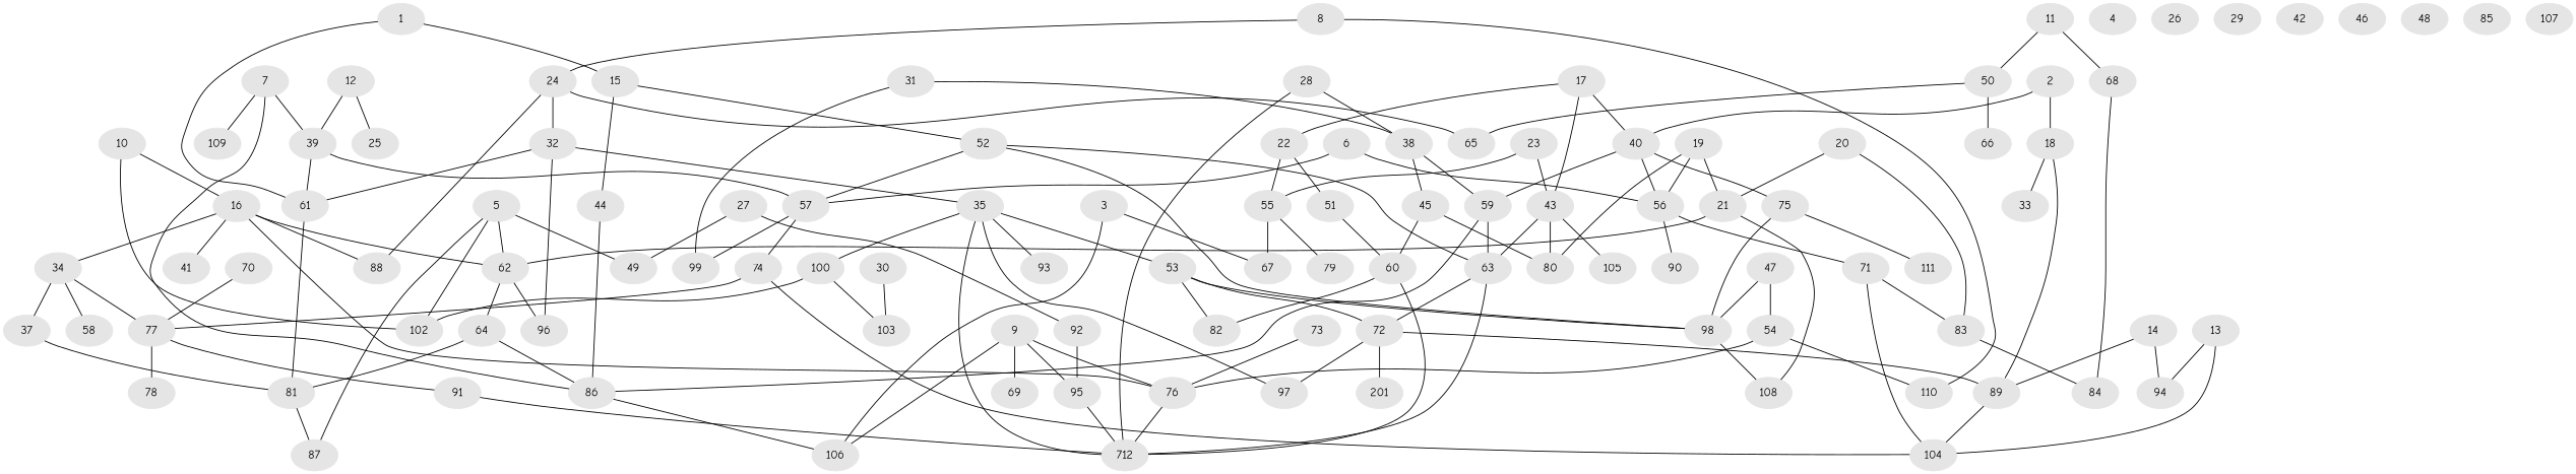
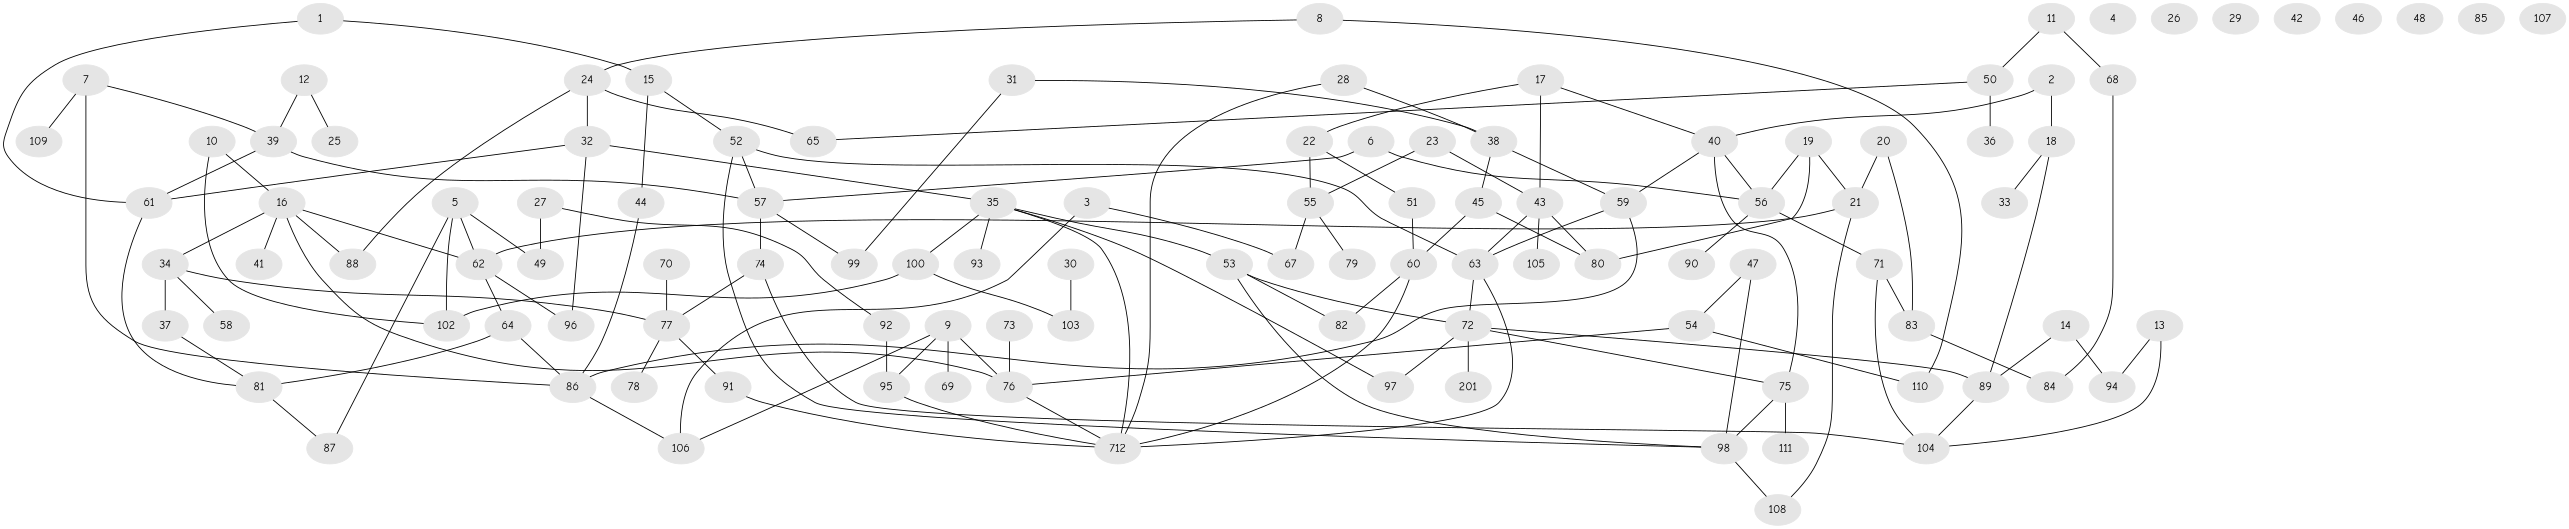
  graph {
    fontname="Comic Neue"
    node [color=gray90 fontname="Comic Neue" style=filled]
    edge [fontname="Comic Neue"]
    1
    15
    61
    44
    52
    81
    2
    18
    40
    89
    33
    56
    59
    75
    3
    67
    106
    4
    5
    49
    62
    87
    102
    96
    64
    6
    57
    71
    90
    99
    74
    7
    39
    86
    109
    8
    24
    110
    88
    32
    65
    9
    69
    76
    95
    n46 [label=712]
    100
    103
    10
    16
    34
    41
    11
    50
    68
-   66
+   66 [label=36]
    84
    12
    25
    13
    94
    104
    14
    63
    98
    37
    58
    77
    17
    22
    43
    51
    55
    80
    105
    19
    21
    108
    20
    83
    60
    79
    23
    35
    26
    27
    92
    28
    38
    45
    29
    30
    31
    53
    93
    97
    78
    91
    72
    82
    111
    42
    46
    47
    54
    48
    n107 [label=201]
    70
    73
    85
    107
    1 -- 15
    1 -- 61
    15 -- 44
    15 -- 52
    61 -- 81
    44 -- 86
    52 -- 57
    52 -- 63
    52 -- 98
    81 -- 87
    2 -- 18
    2 -- 40
    18 -- 89
    18 -- 33
    40 -- 56
    40 -- 59
    40 -- 75
    89 -- 104
    56 -- 71
    56 -- 90
    59 -- 86
    59 -- 63
    75 -- 98
    75 -- 111
    3 -- 67
    3 -- 106
    5 -- 49
    5 -- 62
    5 -- 87
    5 -- 102
    62 -- 96
    62 -- 64
    64 -- 81
    64 -- 86
    6 -- 56
    6 -- 57
    57 -- 99
    57 -- 74
    71 -- 104
    71 -- 83
    74 -- 104
    74 -- 77
    7 -- 39
    7 -- 86
    7 -- 109
    39 -- 61
    39 -- 57
    86 -- 106
    8 -- 24
    8 -- 110
    24 -- 88
    24 -- 32
    24 -- 65
    32 -- 61
    32 -- 96
    32 -- 35
    9 -- 106
    9 -- 69
    9 -- 76
    9 -- 95
    76 -- n46
    95 -- n46
    100 -- 102
    100 -- 103
    10 -- 102
    10 -- 16
    16 -- 62
    16 -- 88
    16 -- 76
    16 -- 34
    16 -- 41
    34 -- 37
    34 -- 58
    34 -- 77
    11 -- 50
    11 -- 68
    50 -- 65
    50 -- 66
    68 -- 84
    12 -- 39
    12 -- 25
    13 -- 94
    13 -- 104
    14 -- 89
    14 -- 94
    63 -- n46
    63 -- 72
    98 -- 108
    37 -- 81
    77 -- 78
    77 -- 91
    17 -- 40
    17 -- 22
    17 -- 43
    22 -- 51
    22 -- 55
    43 -- 63
    43 -- 80
    43 -- 105
    51 -- 60
    55 -- 67
    55 -- 79
    19 -- 56
    19 -- 80
    19 -- 21
    21 -- 62
    21 -- 108
    20 -- 21
    20 -- 83
    83 -- 84
    60 -- n46
    60 -- 82
    23 -- 43
    23 -- 55
    35 -- n46
    35 -- 100
    35 -- 53
    35 -- 93
    35 -- 97
    27 -- 49
    27 -- 92
    92 -- 95
    28 -- n46
    28 -- 38
    38 -- 59
    38 -- 45
    45 -- 80
    45 -- 60
    30 -- 103
    31 -- 99
    31 -- 38
    53 -- 98
    53 -- 72
    53 -- 82
    91 -- n46
    72 -- 89
+   72 -- 75
    72 -- 97
    72 -- n107
    47 -- 98
    47 -- 54
    54 -- 110
    54 -- 76
    70 -- 77
    73 -- 76
  }
